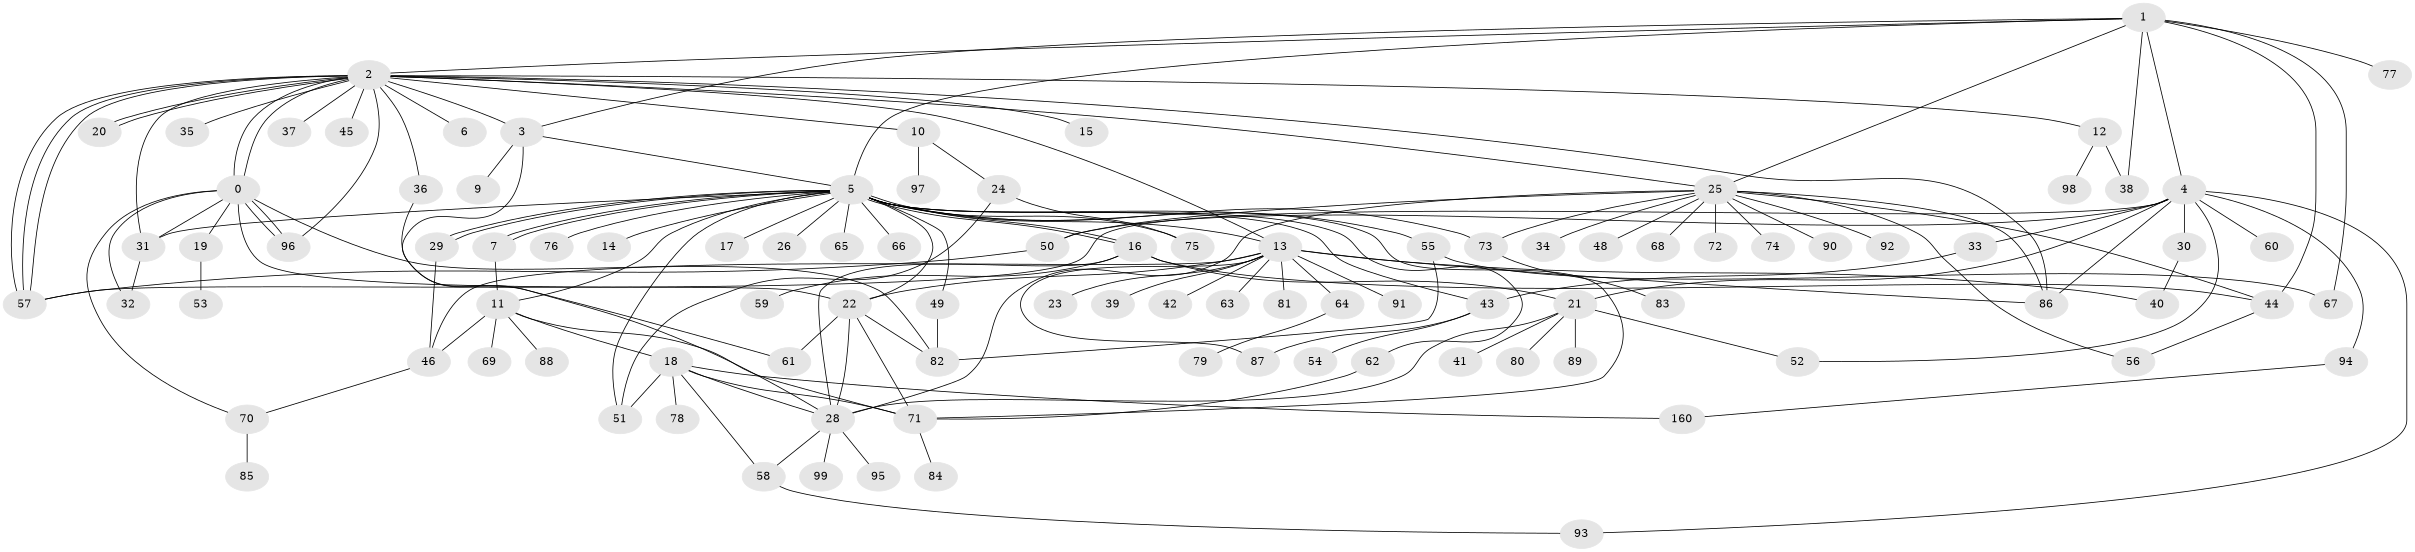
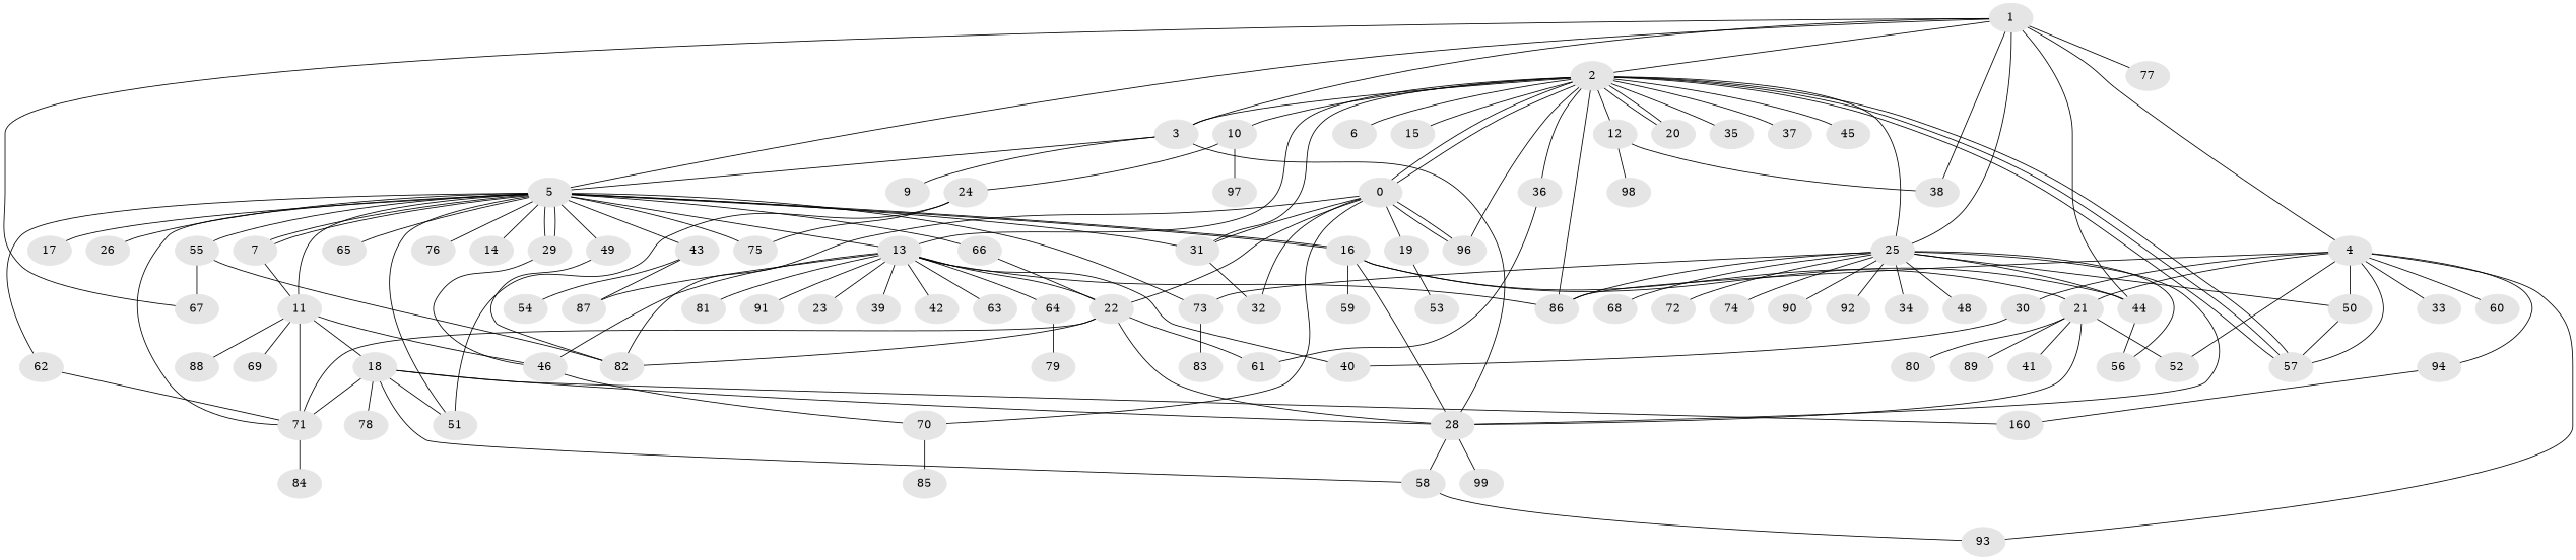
  graph {
    node [color=gray90 style=filled]
    1
    2
    3
    4
    5
    25
    38
    44
    67
    77
    6
    n12 [label=0]
    10
    12
    13
    15
    20
    31
    35
    36
    37
    45
    57
    86
    96
    9
    28
    21
    30
    33
    50
    52
    60
    93
    94
    7
    11
    14
    16
    17
    22
    26
    29
    43
    49
    51
    55
    62
    65
    66
    71
    73
    75
    76
    34
    48
    56
    68
    72
    74
    90
    92
    19
    32
    70
    82
    24
    97
    98
    46
    23
    39
    40
    42
    63
    64
    81
    87
    91
    61
    58
-   95
    99
    41
    80
    89
    n87 [label=160]
    18
    69
    88
    59
    54
    84
    83
    53
    85
    78
    79
    1 -- 2
    1 -- 3
    1 -- 4
    1 -- 5
    1 -- 25
    1 -- 38
    1 -- 44
    1 -- 67
    1 -- 77
    2 -- 3
    2 -- 25
    2 -- 6
    2 -- n12
    2 -- n12
    2 -- 10
    2 -- 12
    2 -- 13
    2 -- 15
    2 -- 20
    2 -- 20
    2 -- 31
    2 -- 35
    2 -- 36
    2 -- 37
    2 -- 45
    2 -- 57
    2 -- 57
    2 -- 57
    2 -- 86
    2 -- 96
    3 -- 5
    3 -- 9
    3 -- 28
    4 -- 57
    4 -- 86
    4 -- 21
    4 -- 30
    4 -- 33
    4 -- 50
    4 -- 52
    4 -- 60
    4 -- 93
    4 -- 94
    5 -- 13
    5 -- 31
    5 -- 7
    5 -- 7
    5 -- 11
    5 -- 14
    5 -- 16
    5 -- 16
    5 -- 17
-   5 -- 22
+   66 -- 22
    5 -- 26
    5 -- 29
    5 -- 29
    5 -- 43
    5 -- 49
    5 -- 51
    5 -- 55
    5 -- 62
    5 -- 65
    5 -- 66
    5 -- 71
    5 -- 73
    5 -- 75
    5 -- 76
    25 -- 44
    25 -- 86
    25 -- 28
    25 -- 50
    25 -- 73
    25 -- 34
    25 -- 48
    25 -- 56
    25 -- 68
    25 -- 72
    25 -- 74
    25 -- 90
    25 -- 92
    44 -- 56
    n12 -- 31
    n12 -- 96
    n12 -- 96
    n12 -- 22
    n12 -- 19
    n12 -- 32
    n12 -- 70
    n12 -- 82
    10 -- 24
    10 -- 97
    12 -- 38
    12 -- 98
    13 -- 86
    13 -- 22
    13 -- 46
    13 -- 23
    13 -- 39
    13 -- 40
    13 -- 42
    13 -- 63
    13 -- 64
    13 -- 81
    13 -- 87
    13 -- 91
    31 -- 32
    36 -- 61
    28 -- 58
-   28 -- 95
    28 -- 99
    21 -- 28
    21 -- 52
    21 -- 41
    21 -- 80
    21 -- 89
    30 -- 40
-   33 -- 43
    50 -- 57
    94 -- n87
    7 -- 11
    11 -- 71
    11 -- 46
    11 -- 18
    11 -- 69
    11 -- 88
    16 -- 44
    16 -- 28
    16 -- 21
    16 -- 59
    22 -- 28
    22 -- 71
    22 -- 82
    22 -- 61
    29 -- 46
    43 -- 87
    43 -- 54
    49 -- 82
    55 -- 67
    55 -- 82
    62 -- 71
    71 -- 84
    73 -- 83
    19 -- 53
    70 -- 85
    24 -- 51
    24 -- 75
    46 -- 70
    64 -- 79
    58 -- 93
    18 -- 28
    18 -- 51
    18 -- 71
    18 -- 58
    18 -- n87
    18 -- 78
  }
